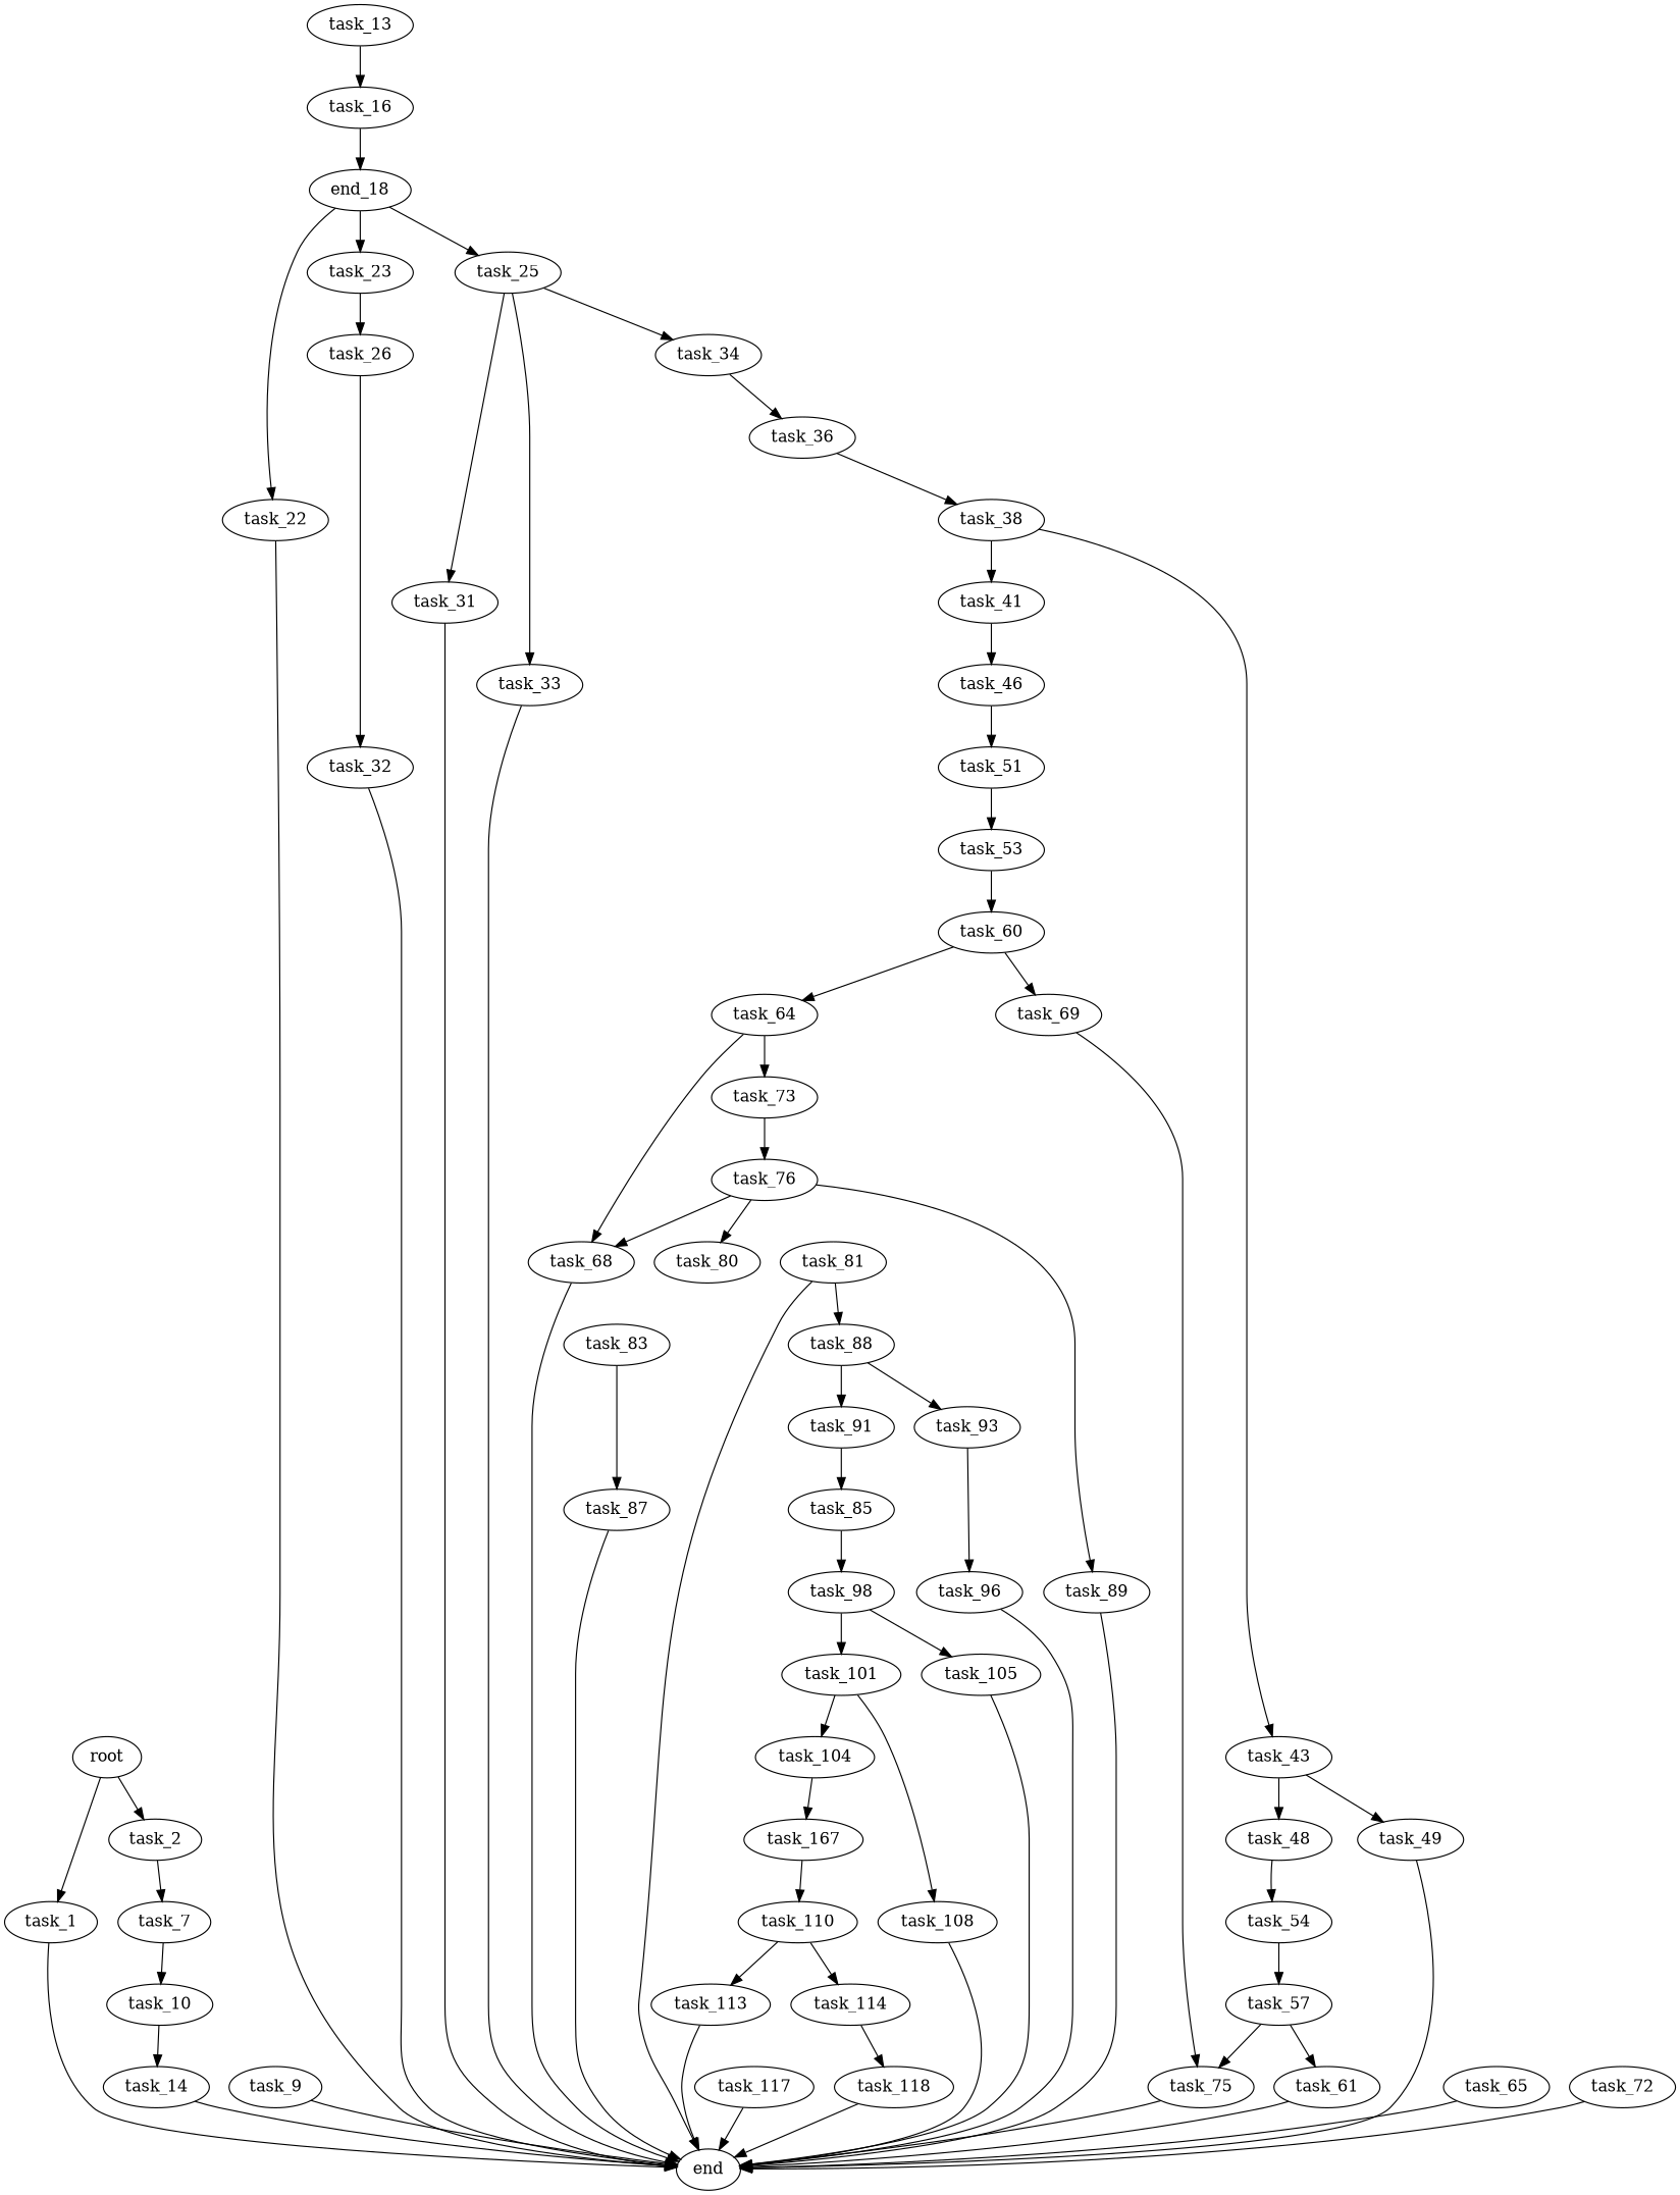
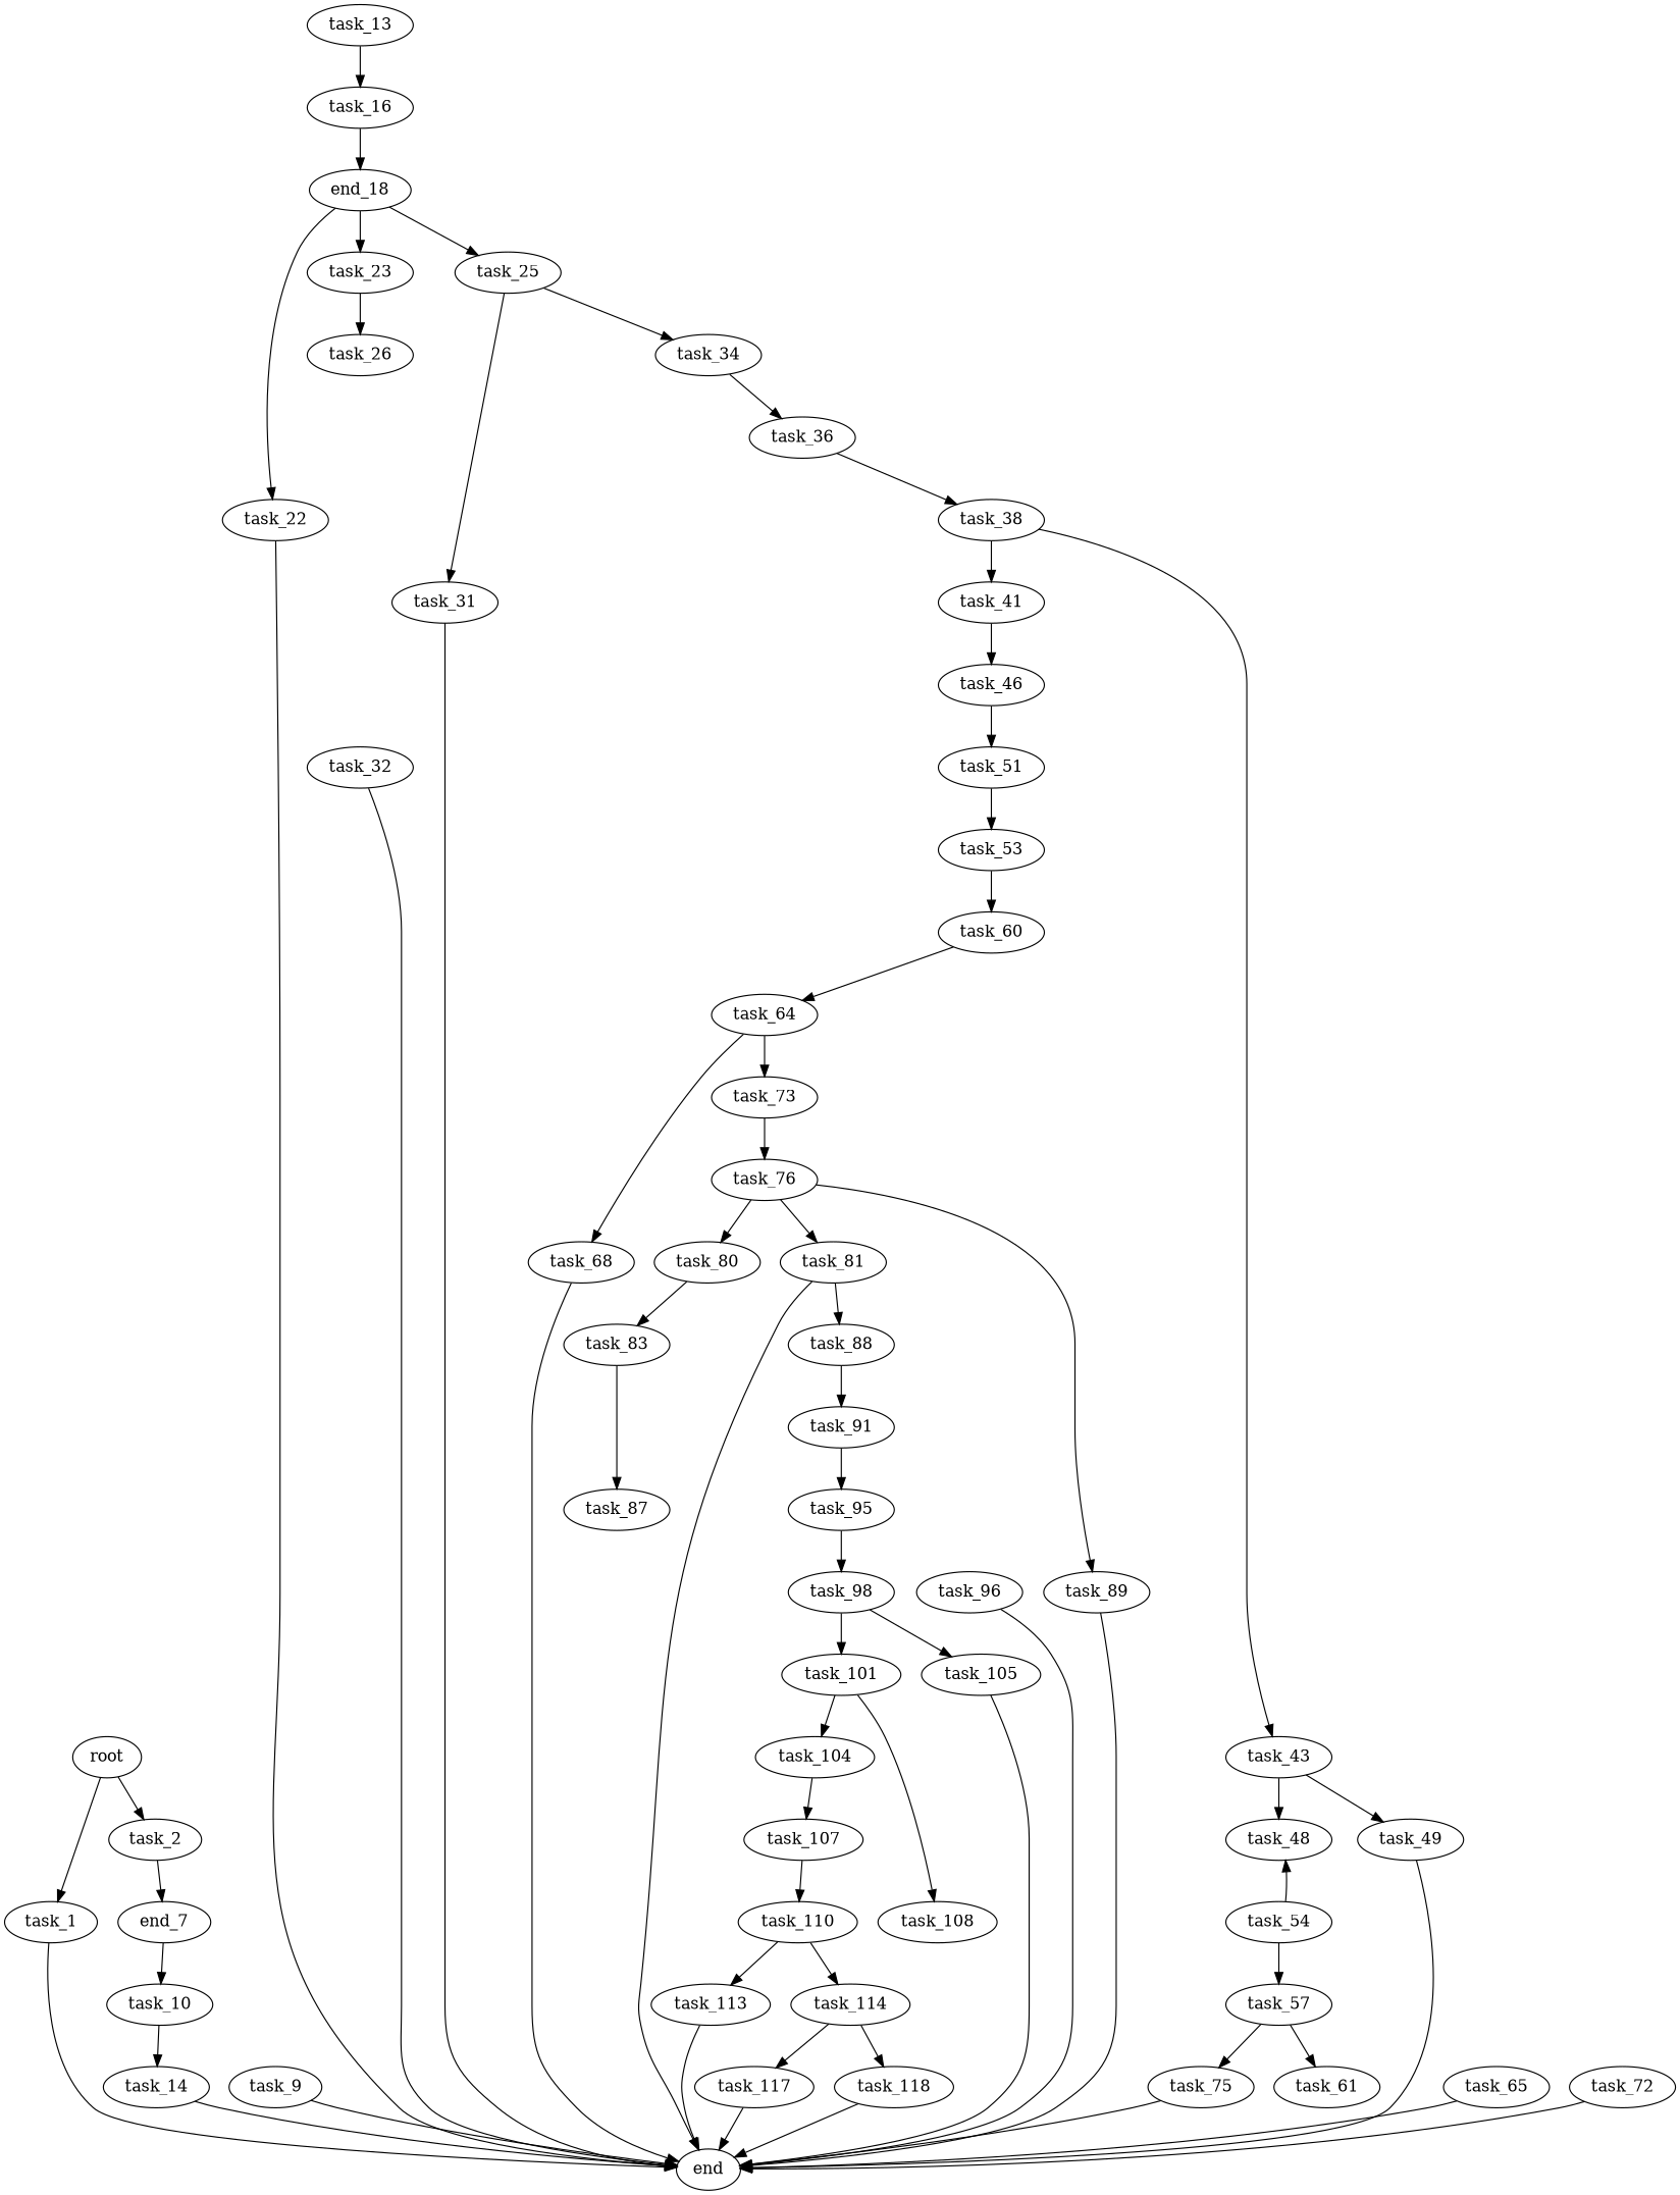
  digraph {
    root
    task_1
    task_2
    end
-   task_7
+   task_7 [label=end_7]
    task_10
    task_9
    task_14
    task_13
    task_16
    n11 [label=end_18]
    task_22
    task_23
    task_25
    task_26
    task_31
-   task_33
    task_34
    task_32
    task_36
    task_38
    task_41
    task_43
    task_46
    task_48
    task_49
    task_51
    task_54
    task_53
    task_57
    task_60
    task_64
-   task_69
    task_61
    task_75
    task_65
    task_68
    task_73
    task_76
    task_72
    task_80
    task_81
    n43 [label=task_89]
    task_83
    task_88
    task_87
    task_91
-   task_93
-   task_95 [label=task_85]
+   task_95
    task_96
    task_98
    task_101
    task_105
    task_104
    task_108
-   task_107 [label=task_167]
+   task_107
    task_110
    task_113
    task_114
    task_117
    task_118
    root -> task_1
    root -> task_2
    task_1 -> end
    task_2 -> task_7
    task_7 -> task_10
    task_10 -> task_14
    task_9 -> end
    task_14 -> end
    task_13 -> task_16
    task_16 -> n11
    n11 -> task_22
    n11 -> task_23
    n11 -> task_25
    task_22 -> end
    task_23 -> task_26
    task_25 -> task_31
-   task_25 -> task_33
    task_25 -> task_34
-   task_26 -> task_32
    task_31 -> end
-   task_33 -> end
    task_34 -> task_36
    task_32 -> end
    task_36 -> task_38
    task_38 -> task_41
    task_38 -> task_43
    task_41 -> task_46
    task_43 -> task_48
    task_43 -> task_49
    task_46 -> task_51
-   task_48 -> task_54
+   task_54 -> task_48
    task_49 -> end
    task_51 -> task_53
    task_54 -> task_57
    task_53 -> task_60
    task_57 -> task_61
    task_57 -> task_75
    task_60 -> task_64
-   task_60 -> task_69
    task_64 -> task_68
    task_64 -> task_73
-   task_69 -> task_75
-   task_61 -> end
    task_75 -> end
    task_65 -> end
    task_68 -> end
    task_73 -> task_76
    task_76 -> task_80
-   task_76 -> task_68
+   task_76 -> task_81
    task_76 -> n43
    task_72 -> end
+   task_80 -> task_83
    task_81 -> end
    task_81 -> task_88
    n43 -> end
    task_83 -> task_87
    task_88 -> task_91
-   task_88 -> task_93
-   task_87 -> end
    task_91 -> task_95
-   task_93 -> task_96
    task_95 -> task_98
    task_96 -> end
    task_98 -> task_101
    task_98 -> task_105
    task_101 -> task_104
    task_101 -> task_108
    task_105 -> end
    task_104 -> task_107
-   task_108 -> end
    task_107 -> task_110
    task_110 -> task_113
    task_110 -> task_114
    task_113 -> end
+   task_114 -> task_117
    task_114 -> task_118
    task_117 -> end
    task_118 -> end
  }
